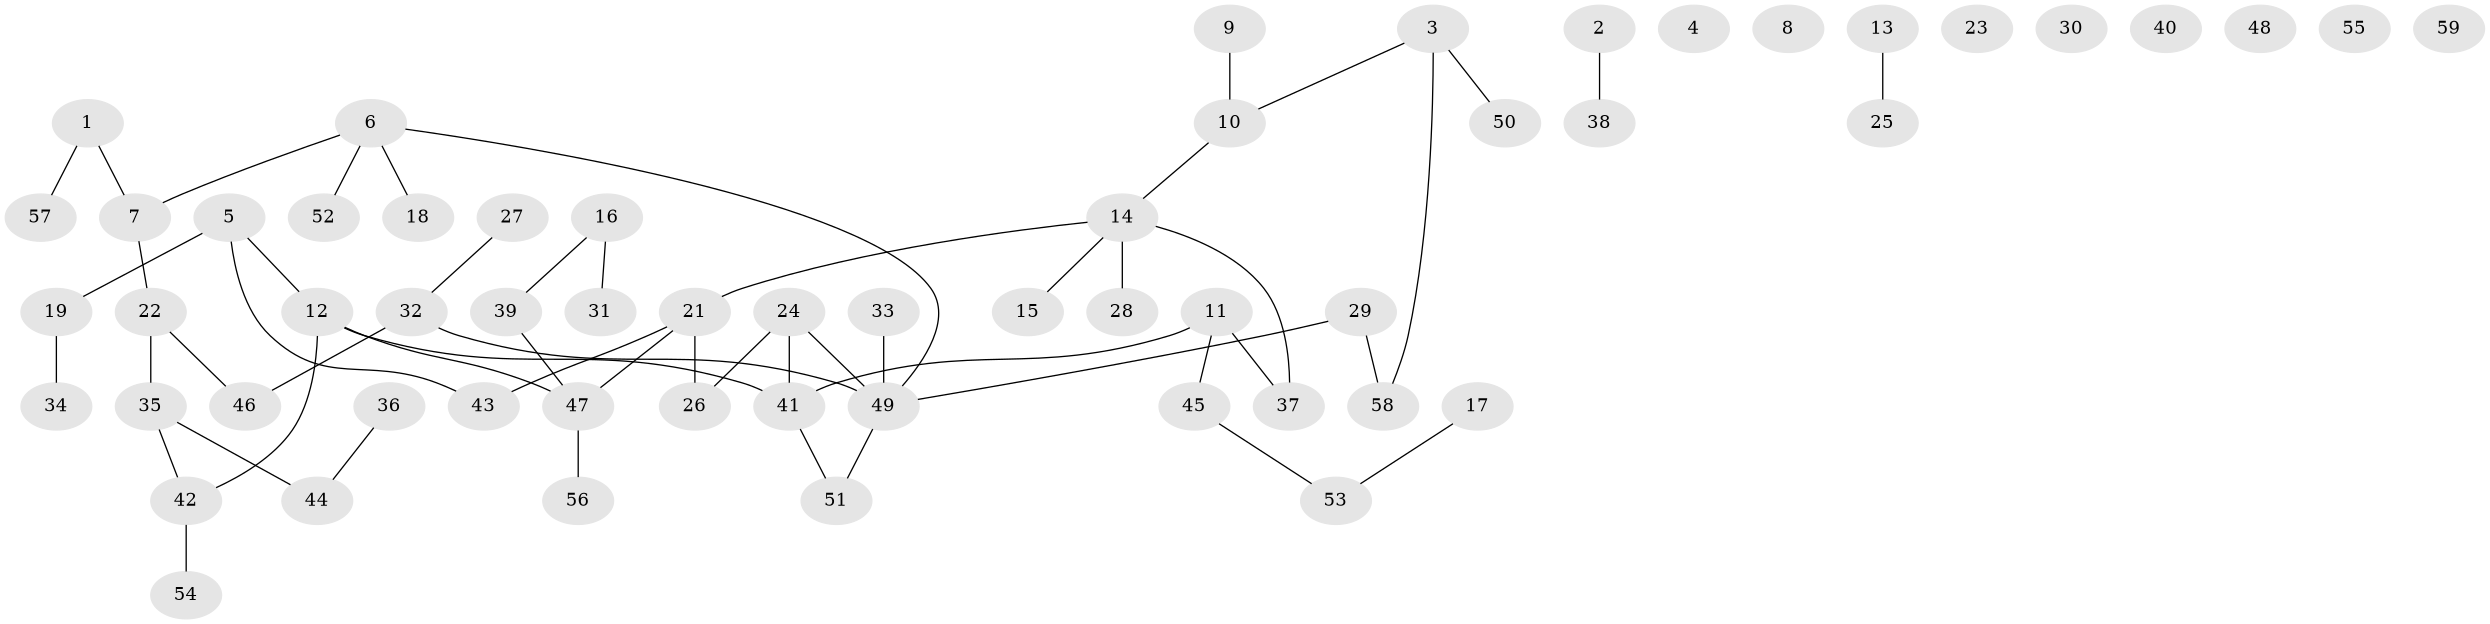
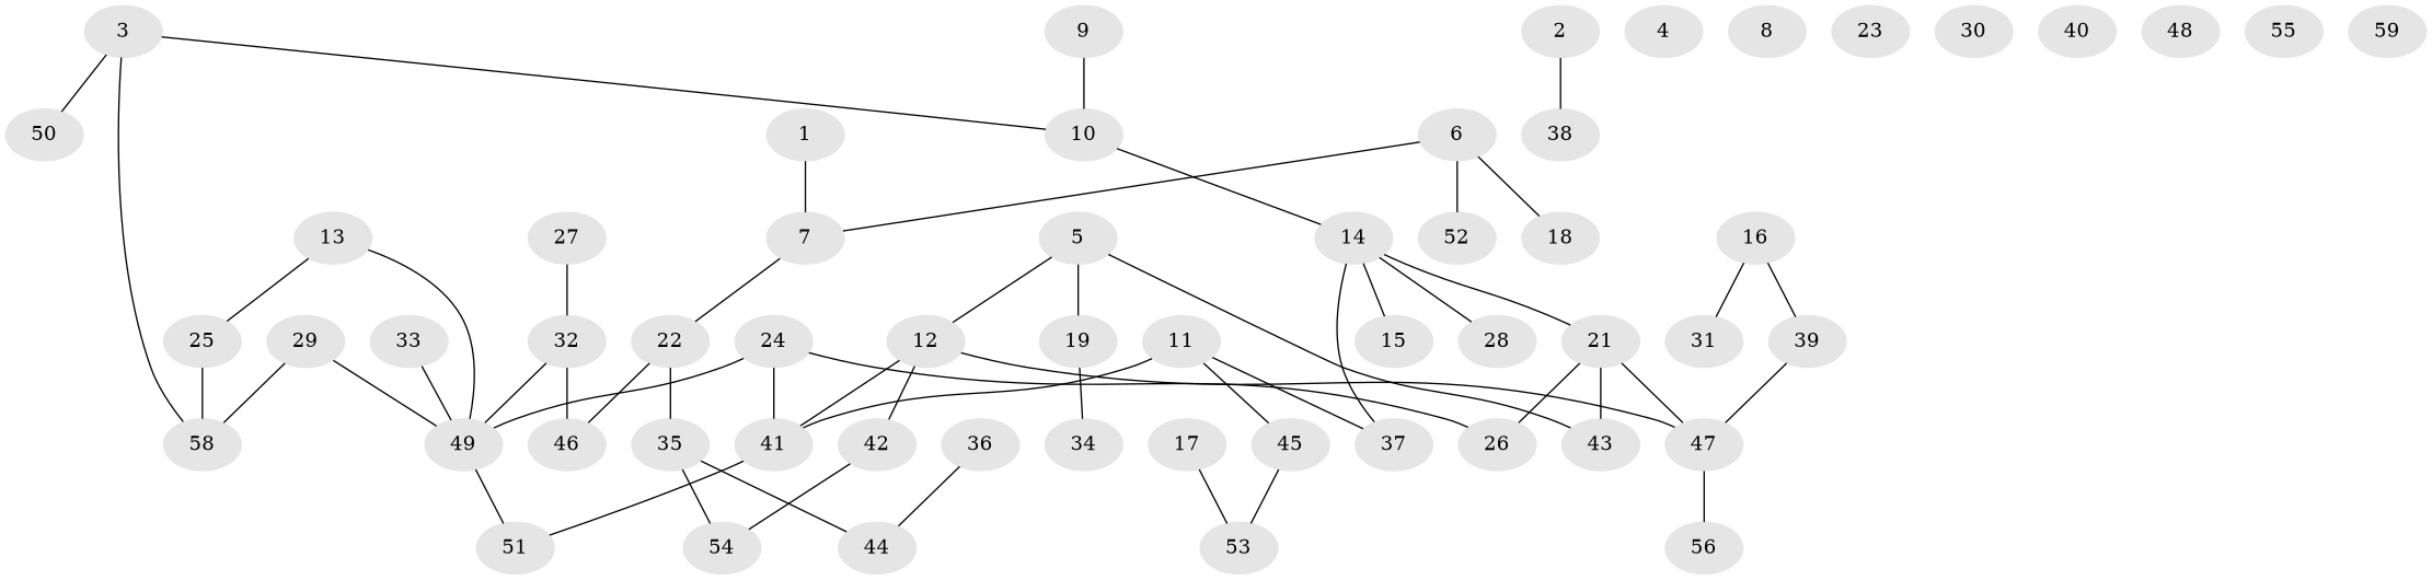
  graph {
    node [color=gray90 style=filled]
    1
    7
-   57
    22
    2
    38
    3
    10
    50
    58
    14
    4
    5
    12
    19
    43
    41
    42
    47
    34
    6
    18
    52
    35
    46
    8
    9
    21
    37
    15
    28
    26
    11
    45
    51
    53
    54
    56
    13
    25
    49
    16
    31
    39
    17
    44
    23
    24
    27
    32
    29
    30
    33
    36
    40
    48
    55
    59
    1 -- 7
-   1 -- 57
    7 -- 22
    22 -- 35
    22 -- 46
    2 -- 38
    3 -- 10
    3 -- 50
    3 -- 58
    10 -- 14
    14 -- 21
    14 -- 37
    14 -- 15
    14 -- 28
    5 -- 12
    5 -- 19
    5 -- 43
    12 -- 41
    12 -- 42
    12 -- 47
    19 -- 34
    41 -- 51
    42 -- 54
    47 -- 56
    6 -- 7
    6 -- 18
    6 -- 52
-   35 -- 42
+   35 -- 54
    35 -- 44
    9 -- 10
    21 -- 43
    21 -- 47
    21 -- 26
    11 -- 41
    11 -- 37
    11 -- 45
    45 -- 53
    13 -- 25
-   6 -- 49
+   13 -- 49
+   25 -- 58
    49 -- 51
    16 -- 31
    16 -- 39
    39 -- 47
    17 -- 53
    24 -- 41
    24 -- 26
    24 -- 49
    27 -- 32
    32 -- 46
    32 -- 49
    29 -- 58
    29 -- 49
    33 -- 49
    36 -- 44
  }
